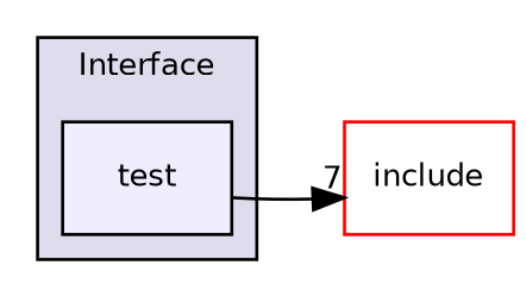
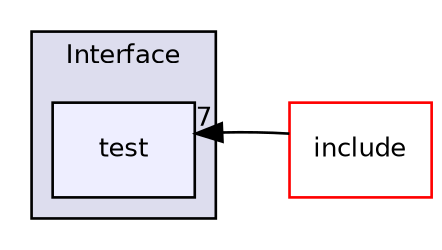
  digraph {
    compound=true
    rankdir=LR
    node [fontname=Helvetica fontsize=10 shape=box style=filled]
    n1 [fillcolor="#eeeeff" label=test pencolor=black]
    n2 [color=red fillcolor=white label=include]
    subgraph cluster_1 {
      bgcolor="#ddddee"
      fontname=Helvetica
      fontsize=10
      label=Interface
      pencolor=black
      n1
    }
-   n1 -> n2 [headlabel=7 labeldistance=1.5 labelfontname=Helvetica labelfontsize=10]
+   n2 -> n1 [headlabel=7 labeldistance=1.5 labelfontname=Helvetica labelfontsize=10]
  }
